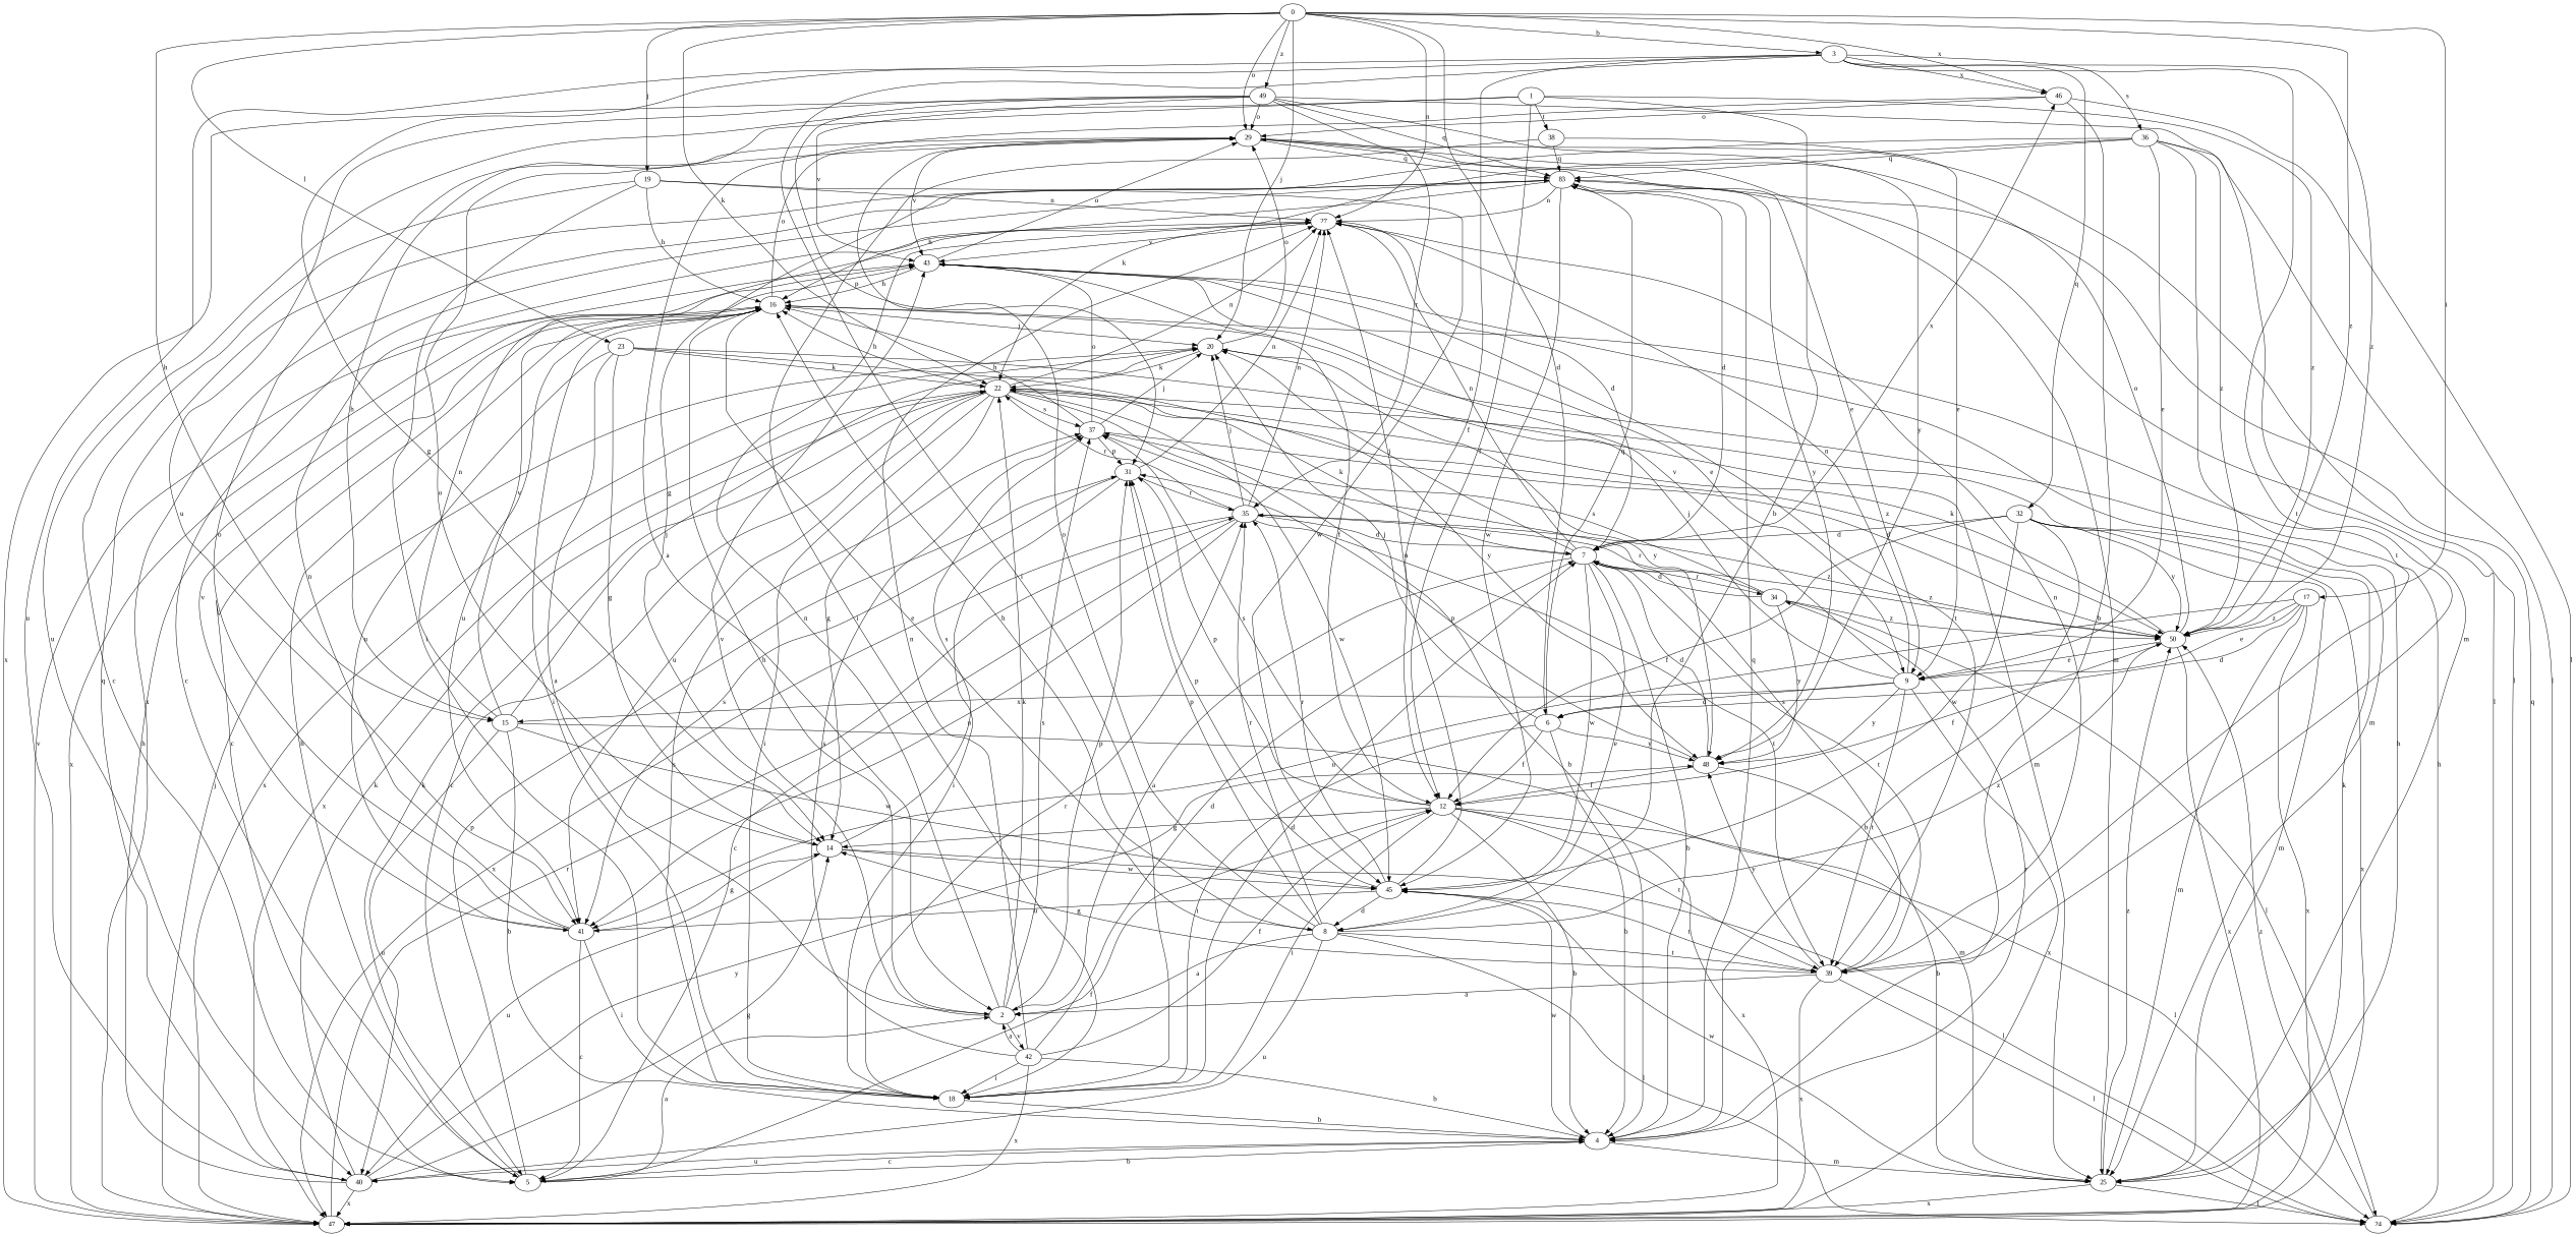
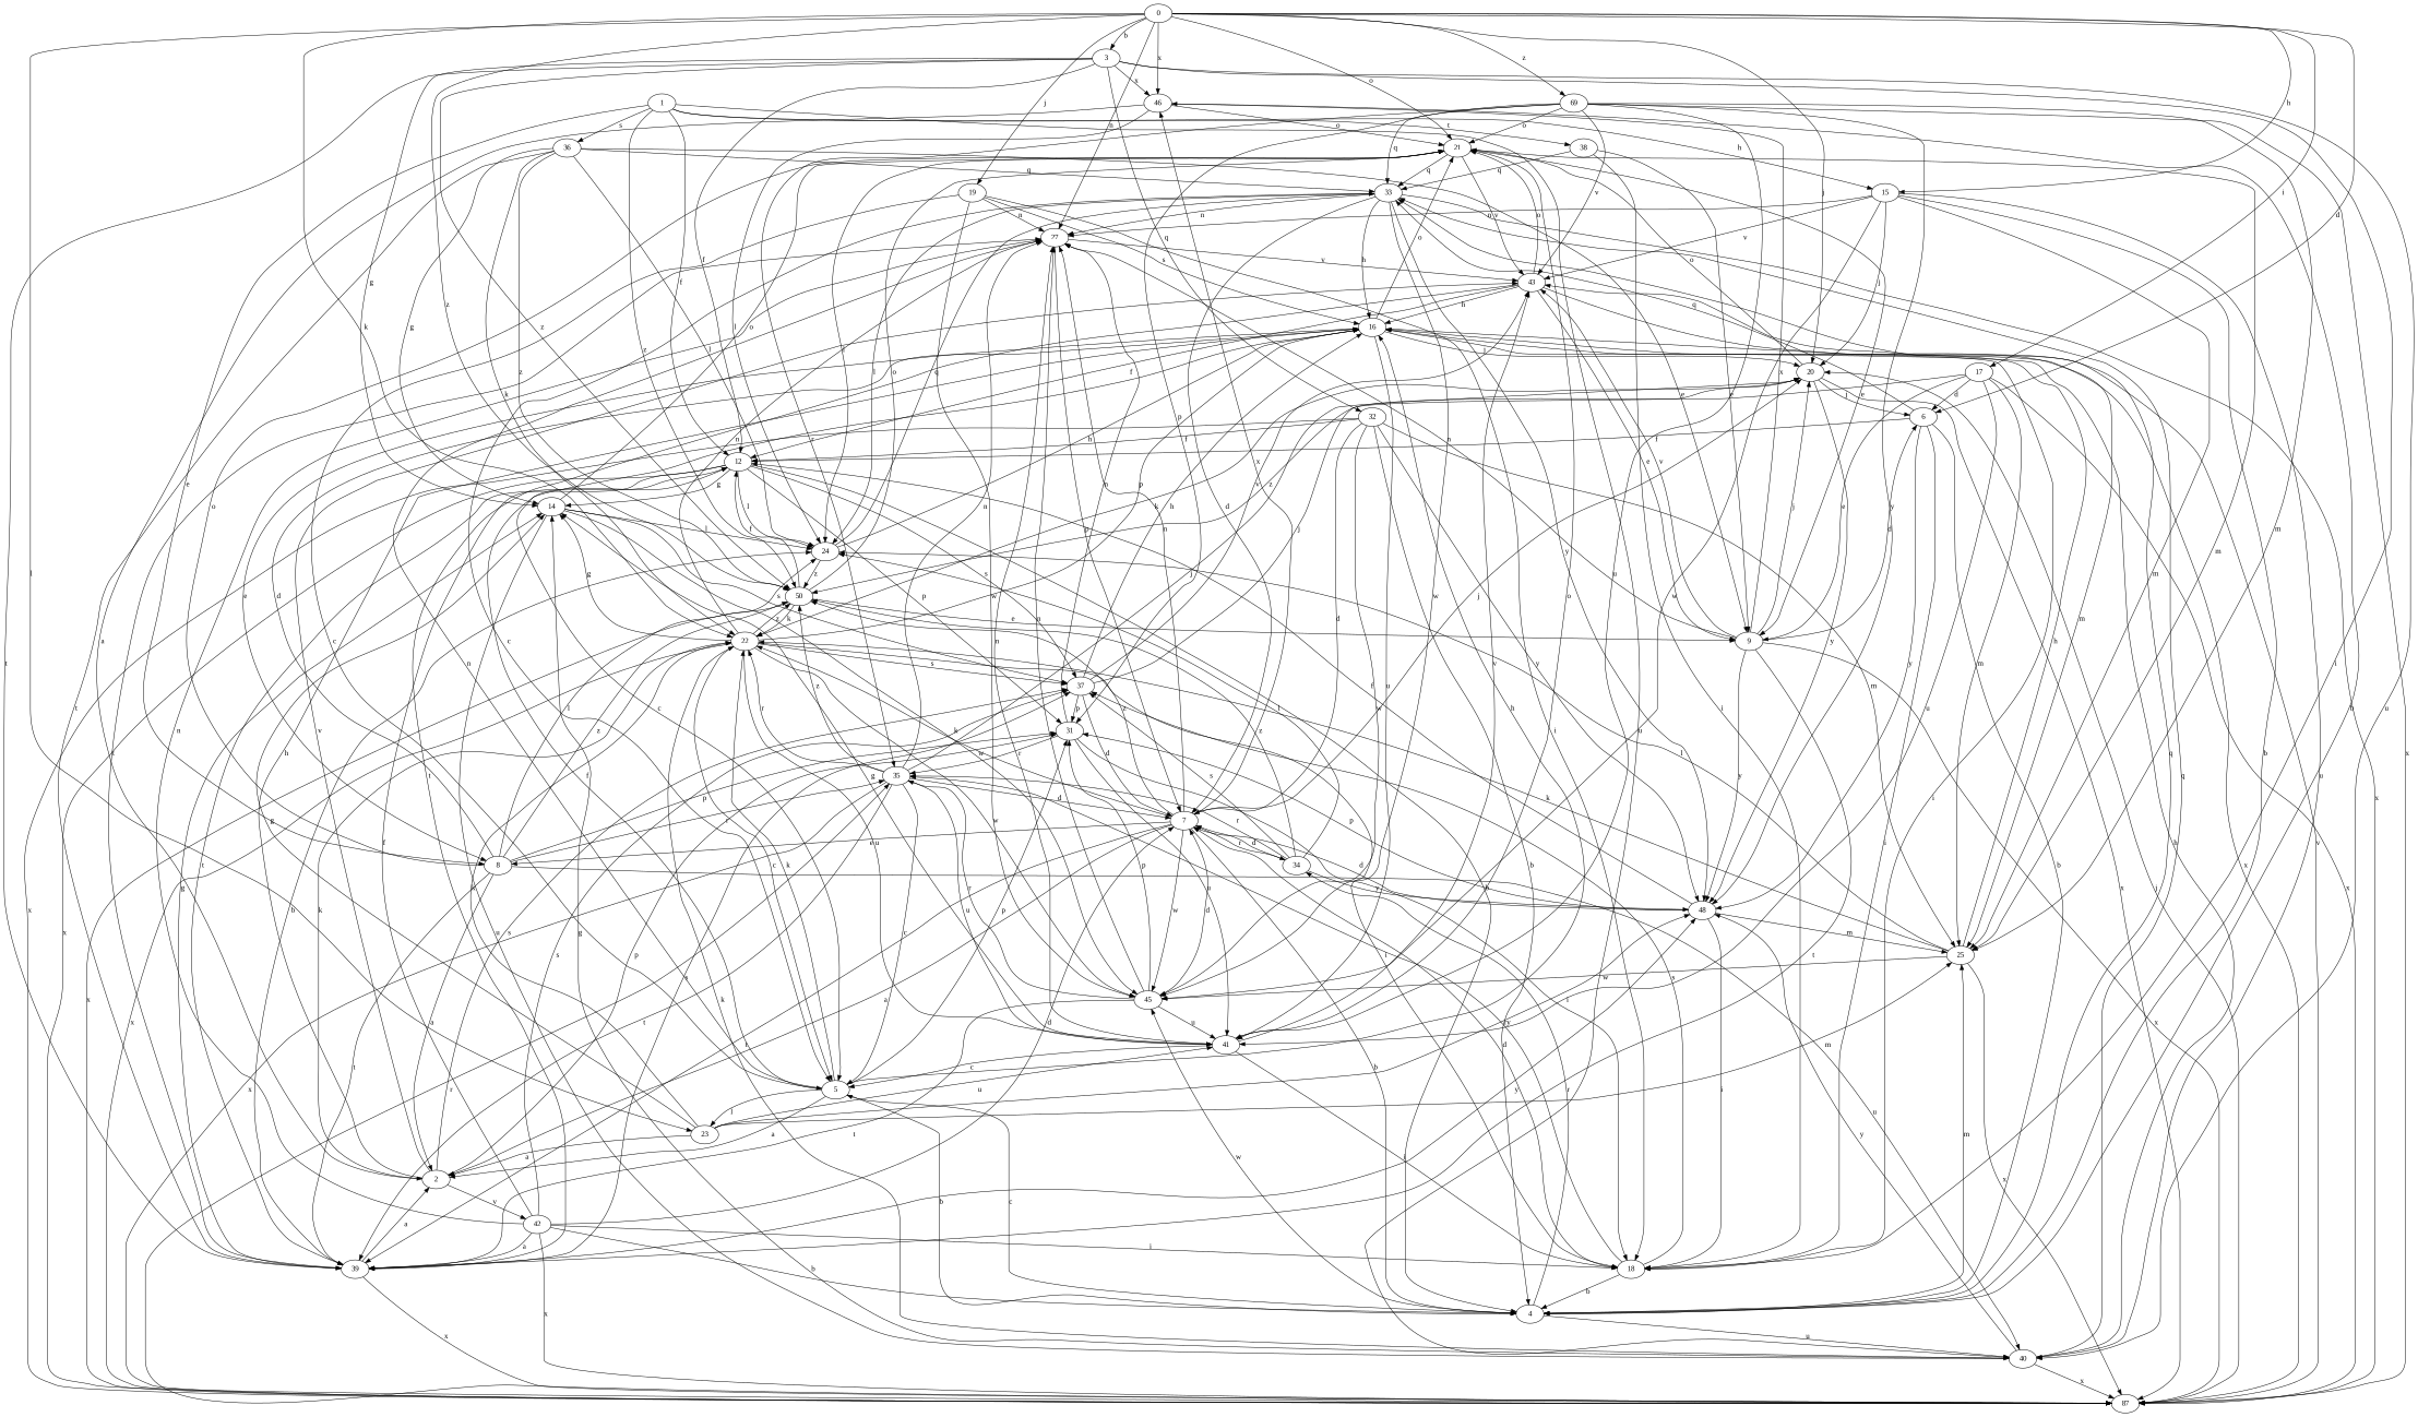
  strict digraph {
    fontname="Liberation Serif"
    node [fontname="Liberation Serif"]
    edge [fontname="Liberation Serif"]
    0
    3
    6
    15
    17
    19
    20
    22
    23
    27
-   29
+   29 [label=21]
    46
-   49
+   49 [label=69]
    50
    12
    40
    14
    18
    32
    39
    4
-   33 [label=83]
+   33
    48
    43
    25
    45
    9
-   47
+   47 [label=87]
    41
    16
    5
    37
    2
    7
    24
    31
    35
    1
    8
    36
    38
    42
    34
    0 -> 3 [label=b]
    0 -> 6 [label=d]
    0 -> 15 [label=h]
    0 -> 17 [label=i]
    0 -> 19 [label=j]
    0 -> 20 [label=j]
    0 -> 22 [label=k]
    0 -> 23 [label=l]
    0 -> 27 [label=n]
    0 -> 29 [label=o]
    0 -> 46 [label=x]
    0 -> 49 [label=z]
    0 -> 50 [label=z]
    3 -> 46 [label=x]
    3 -> 50 [label=z]
    3 -> 12 [label=f]
    3 -> 40 [label=u]
    3 -> 14 [label=g]
    3 -> 18 [label=i]
    3 -> 32 [label=q]
    3 -> 39 [label=t]
-   6 -> 20 [label=j]
+   20 -> 6 [label=j]
    6 -> 12 [label=f]
    6 -> 18 [label=i]
    6 -> 4 [label=b]
    6 -> 33 [label=q]
    6 -> 48 [label=y]
    15 -> 20 [label=j]
    15 -> 27 [label=n]
    15 -> 40 [label=u]
    15 -> 4 [label=b]
    15 -> 43 [label=v]
    15 -> 25 [label=m]
    15 -> 45 [label=w]
    17 -> 6 [label=d]
    17 -> 50 [label=z]
    17 -> 25 [label=m]
    17 -> 9 [label=e]
    17 -> 47 [label=x]
    17 -> 41 [label=u]
    19 -> 27 [label=n]
    19 -> 18 [label=i]
    19 -> 45 [label=w]
-   19 -> 16 [label=h]
+   19 -> 16 [label=s]
    19 -> 5 [label=c]
    20 -> 22 [label=k]
    20 -> 29 [label=o]
    20 -> 48 [label=y]
    20 -> 47 [label=x]
    22 -> 27 [label=n]
    22 -> 50 [label=z]
    22 -> 14 [label=g]
    22 -> 18 [label=i]
-   22 -> 4 [label=b]
    22 -> 45 [label=w]
    22 -> 47 [label=x]
    22 -> 41 [label=u]
-   22 -> 16 [label=h]
+   22 -> 16 [label=p]
    22 -> 5 [label=c]
    22 -> 37 [label=s]
    23 -> 22 [label=k]
    23 -> 14 [label=g]
    23 -> 48 [label=y]
    23 -> 25 [label=m]
    23 -> 41 [label=u]
    23 -> 2 [label=a]
    27 -> 43 [label=v]
-   27 -> 7 [label=d]
+   27 -> 7 [label=p]
    29 -> 33 [label=q]
    29 -> 43 [label=v]
    29 -> 25 [label=m]
    29 -> 9 [label=e]
    29 -> 24 [label=l]
    46 -> 29 [label=o]
    46 -> 4 [label=b]
    46 -> 2 [label=a]
    46 -> 24 [label=l]
    49 -> 29 [label=o]
    49 -> 33 [label=q]
    49 -> 48 [label=y]
    49 -> 43 [label=v]
    49 -> 25 [label=m]
    49 -> 47 [label=x]
    49 -> 41 [label=u]
    49 -> 31 [label=p]
    49 -> 35 [label=r]
    50 -> 22 [label=k]
    50 -> 29 [label=o]
    50 -> 12 [label=f]
    50 -> 9 [label=e]
    50 -> 47 [label=x]
    12 -> 14 [label=g]
    12 -> 39 [label=t]
    12 -> 4 [label=b]
    12 -> 47 [label=x]
    12 -> 37 [label=s]
    12 -> 24 [label=l]
    12 -> 31 [label=p]
    40 -> 22 [label=k]
    40 -> 14 [label=g]
    40 -> 33 [label=q]
    40 -> 48 [label=y]
    40 -> 47 [label=x]
    40 -> 16 [label=h]
    14 -> 29 [label=o]
    14 -> 40 [label=u]
    14 -> 45 [label=w]
    14 -> 37 [label=s]
    14 -> 24 [label=l]
    18 -> 4 [label=b]
    18 -> 37 [label=s]
    18 -> 7 [label=d]
    18 -> 35 [label=r]
    32 -> 12 [label=f]
    32 -> 4 [label=b]
-   32 -> 50 [label=y]
+   32 -> 48 [label=y]
    32 -> 25 [label=m]
    32 -> 45 [label=w]
    32 -> 47 [label=x]
    32 -> 7 [label=d]
-   39 -> 27 [label=n]
+   39 -> 27 [label=t]
    39 -> 14 [label=g]
    39 -> 48 [label=y]
    39 -> 47 [label=x]
    39 -> 37 [label=s]
    39 -> 2 [label=a]
-   39 -> 24 [label=l]
+   39 -> 24 [label=b]
    4 -> 40 [label=u]
    4 -> 33 [label=q]
    4 -> 25 [label=m]
    4 -> 45 [label=w]
    4 -> 5 [label=c]
    4 -> 34 [label=r]
    33 -> 27 [label=n]
    33 -> 48 [label=y]
    33 -> 45 [label=w]
    33 -> 47 [label=x]
    33 -> 16 [label=h]
    33 -> 5 [label=c]
    33 -> 7 [label=d]
    33 -> 24 [label=l]
    48 -> 12 [label=f]
-   12 -> 18 [label=i]
-   48 -> 25 [label=b]
+   48 -> 18 [label=i]
+   48 -> 25 [label=m]
    48 -> 7 [label=d]
    48 -> 31 [label=p]
    43 -> 29 [label=o]
    43 -> 12 [label=f]
    43 -> 39 [label=t]
    43 -> 25 [label=m]
    43 -> 9 [label=e]
    43 -> 16 [label=h]
    25 -> 22 [label=k]
-   25 -> 50 [label=z]
    25 -> 45 [label=w]
    25 -> 47 [label=x]
    25 -> 16 [label=h]
    25 -> 24 [label=l]
    45 -> 27 [label=n]
    45 -> 39 [label=t]
    45 -> 41 [label=u]
-   45 -> 8 [label=d]
+   45 -> 7 [label=d]
    45 -> 31 [label=p]
    45 -> 35 [label=r]
    9 -> 6 [label=d]
    9 -> 20 [label=j]
    9 -> 27 [label=n]
-   9 -> 15 [label=x]
+   9 -> 46 [label=x]
    9 -> 39 [label=t]
    9 -> 48 [label=y]
    9 -> 43 [label=v]
    9 -> 47 [label=x]
    47 -> 20 [label=j]
    47 -> 43 [label=v]
    47 -> 35 [label=r]
    41 -> 27 [label=n]
    41 -> 29 [label=o]
    41 -> 14 [label=g]
    41 -> 18 [label=i]
    41 -> 43 [label=v]
    41 -> 5 [label=c]
    16 -> 20 [label=j]
    16 -> 29 [label=o]
    16 -> 18 [label=i]
    16 -> 47 [label=x]
    16 -> 41 [label=u]
    16 -> 5 [label=c]
    16 -> 8 [label=e]
    5 -> 22 [label=k]
-   2 -> 27 [label=n]
+   5 -> 23 [label=l]
+   5 -> 27 [label=n]
    5 -> 12 [label=f]
    5 -> 4 [label=b]
    5 -> 16 [label=h]
    5 -> 2 [label=a]
    5 -> 31 [label=p]
    37 -> 20 [label=j]
-   37 -> 43 [label=o]
+   37 -> 43 [label=v]
    37 -> 16 [label=h]
-   37 -> 50 [label=d]
+   37 -> 7 [label=d]
    37 -> 31 [label=p]
    2 -> 22 [label=k]
    2 -> 43 [label=v]
    2 -> 16 [label=h]
    2 -> 37 [label=s]
    2 -> 31 [label=p]
    2 -> 42 [label=v]
    7 -> 20 [label=j]
    7 -> 22 [label=k]
    7 -> 27 [label=n]
    7 -> 46 [label=x]
    7 -> 50 [label=z]
    7 -> 39 [label=t]
    7 -> 4 [label=b]
    7 -> 45 [label=w]
    7 -> 2 [label=a]
    7 -> 8 [label=e]
    7 -> 34 [label=r]
    24 -> 50 [label=z]
    24 -> 33 [label=q]
    24 -> 16 [label=h]
    31 -> 27 [label=n]
    31 -> 18 [label=i]
-   31 -> 41 [label=s]
+   31 -> 41 [label=u]
    31 -> 35 [label=r]
    35 -> 20 [label=j]
    35 -> 22 [label=r]
    35 -> 27 [label=n]
    35 -> 50 [label=z]
    35 -> 39 [label=t]
    35 -> 47 [label=x]
    35 -> 41 [label=u]
    35 -> 5 [label=c]
    35 -> 7 [label=d]
    1 -> 15 [label=h]
    1 -> 50 [label=z]
    1 -> 12 [label=f]
    1 -> 40 [label=u]
-   1 -> 8 [label=b]
-   3 -> 36 [label=s]
+   1 -> 8 [label=e]
+   1 -> 36 [label=s]
    1 -> 38 [label=t]
    8 -> 29 [label=o]
    8 -> 50 [label=z]
    8 -> 40 [label=u]
    8 -> 39 [label=t]
-   8 -> 16 [label=h]
+   8 -> 16 [label=d]
    8 -> 2 [label=a]
    8 -> 24 [label=l]
    8 -> 31 [label=p]
    8 -> 35 [label=r]
    36 -> 22 [label=k]
    36 -> 50 [label=z]
    36 -> 14 [label=g]
    36 -> 39 [label=t]
    36 -> 33 [label=q]
    36 -> 9 [label=e]
    36 -> 24 [label=l]
    38 -> 18 [label=i]
    38 -> 33 [label=q]
    38 -> 9 [label=e]
    42 -> 27 [label=n]
    42 -> 12 [label=f]
    42 -> 18 [label=i]
    42 -> 4 [label=b]
    42 -> 47 [label=x]
    42 -> 37 [label=s]
-   42 -> 2 [label=a]
+   42 -> 39 [label=a]
    42 -> 7 [label=d]
    34 -> 50 [label=z]
    34 -> 48 [label=y]
    34 -> 37 [label=s]
    34 -> 7 [label=d]
    34 -> 24 [label=l]
    34 -> 35 [label=r]
  }
